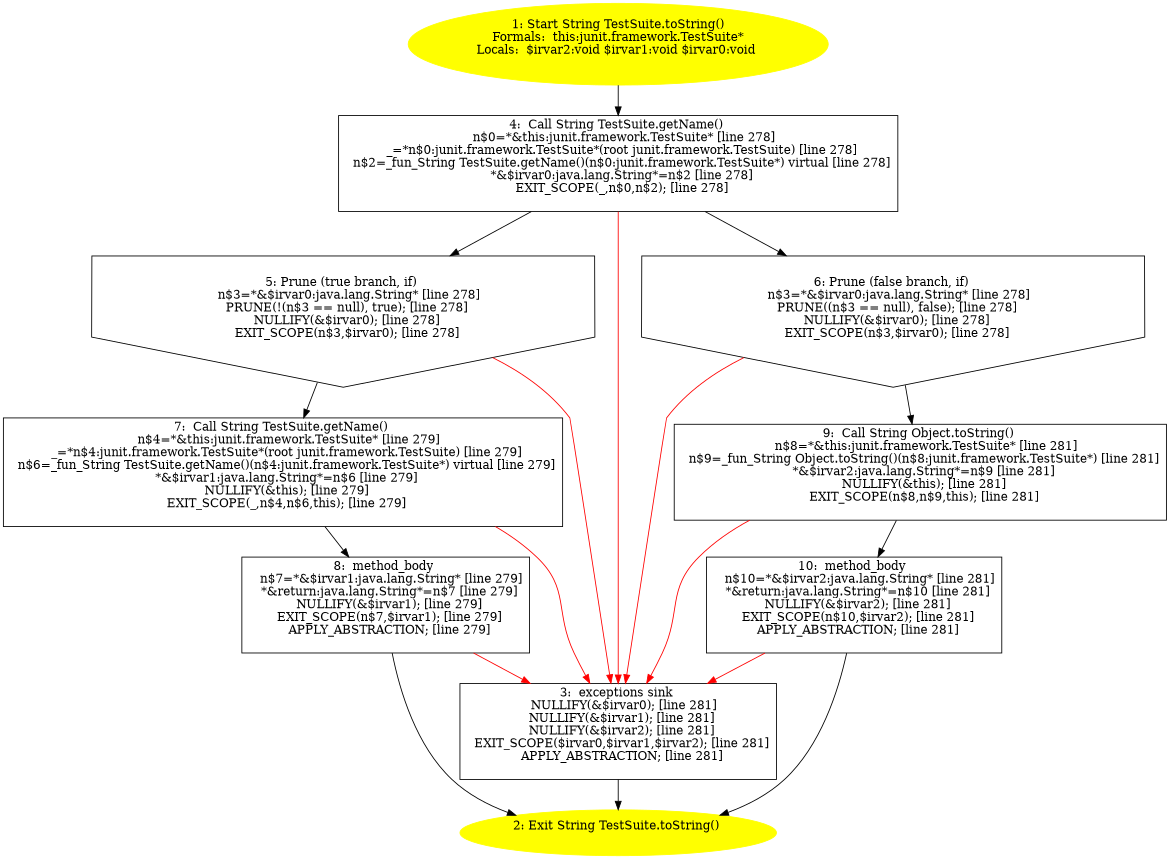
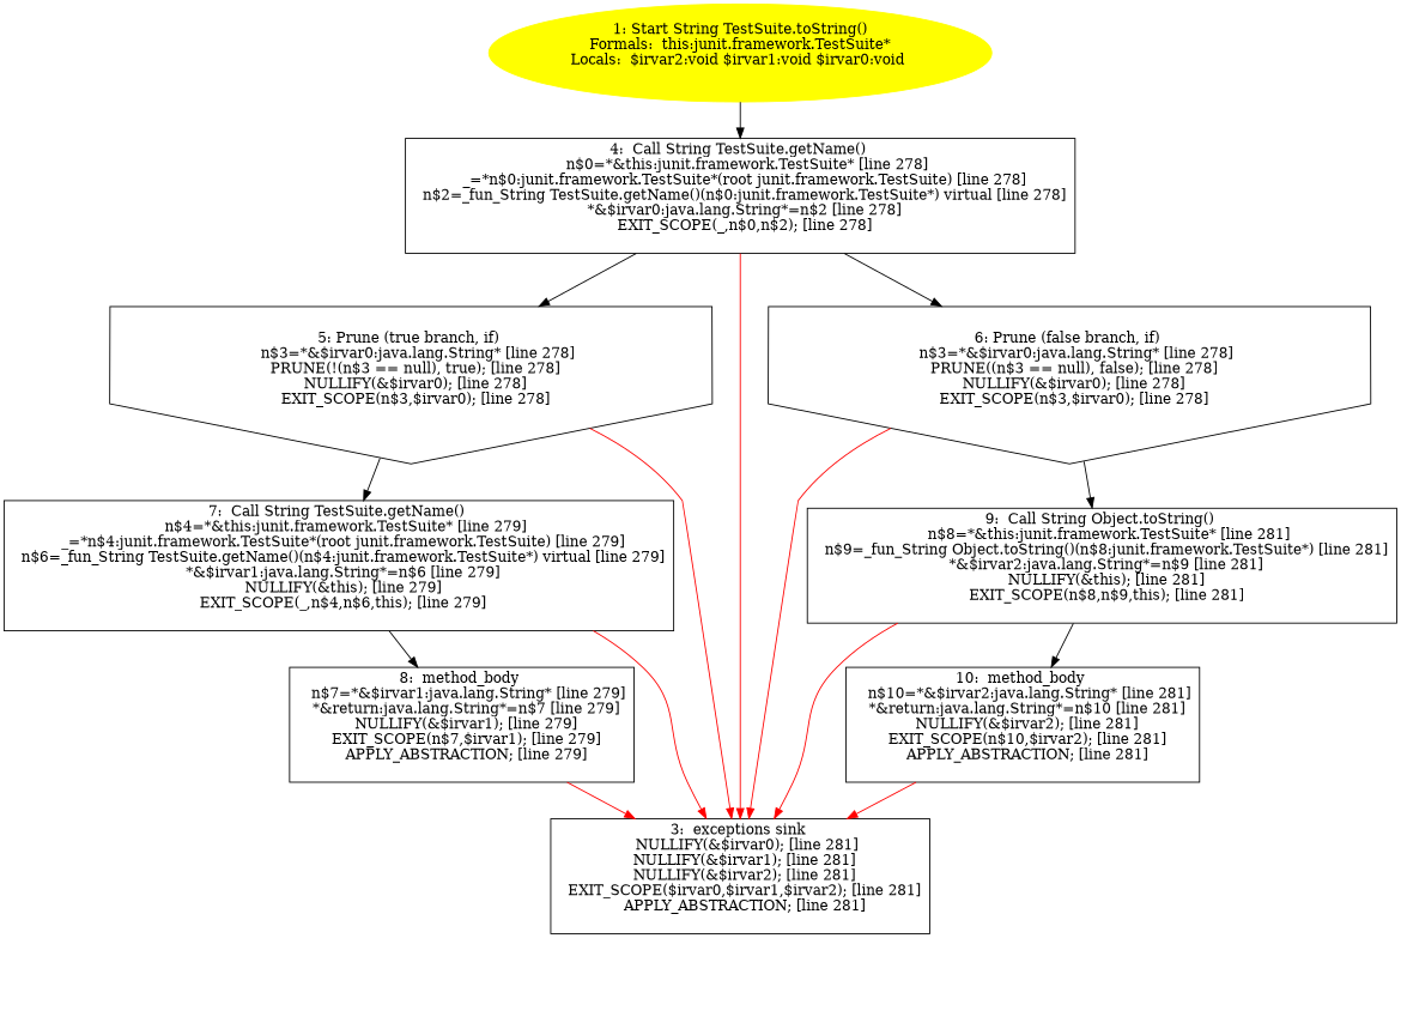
  digraph {
    node [shape=box]
    n1 [color=yellow label="1: Start String TestSuite.toString()\nFormals:  this:junit.framework.TestSuite*\nLocals:  $irvar2:void $irvar1:void $irvar0:void \n  " style=filled shape=""]
    n2 [label="4:  Call String TestSuite.getName() \n   n$0=*&this:junit.framework.TestSuite* [line 278]\n  _=*n$0:junit.framework.TestSuite*(root junit.framework.TestSuite) [line 278]\n  n$2=_fun_String TestSuite.getName()(n$0:junit.framework.TestSuite*) virtual [line 278]\n  *&$irvar0:java.lang.String*=n$2 [line 278]\n  EXIT_SCOPE(_,n$0,n$2); [line 278]\n "]
    n3 [label="3:  exceptions sink \n   NULLIFY(&$irvar0); [line 281]\n  NULLIFY(&$irvar1); [line 281]\n  NULLIFY(&$irvar2); [line 281]\n  EXIT_SCOPE($irvar0,$irvar1,$irvar2); [line 281]\n  APPLY_ABSTRACTION; [line 281]\n "]
    n4 [label="5: Prune (true branch, if) \n   n$3=*&$irvar0:java.lang.String* [line 278]\n  PRUNE(!(n$3 == null), true); [line 278]\n  NULLIFY(&$irvar0); [line 278]\n  EXIT_SCOPE(n$3,$irvar0); [line 278]\n " shape=invhouse]
    n5 [label="6: Prune (false branch, if) \n   n$3=*&$irvar0:java.lang.String* [line 278]\n  PRUNE((n$3 == null), false); [line 278]\n  NULLIFY(&$irvar0); [line 278]\n  EXIT_SCOPE(n$3,$irvar0); [line 278]\n " shape=invhouse]
-   n6 [color=yellow label="2: Exit String TestSuite.toString() \n  " style=filled shape=""]
    n7 [label="7:  Call String TestSuite.getName() \n   n$4=*&this:junit.framework.TestSuite* [line 279]\n  _=*n$4:junit.framework.TestSuite*(root junit.framework.TestSuite) [line 279]\n  n$6=_fun_String TestSuite.getName()(n$4:junit.framework.TestSuite*) virtual [line 279]\n  *&$irvar1:java.lang.String*=n$6 [line 279]\n  NULLIFY(&this); [line 279]\n  EXIT_SCOPE(_,n$4,n$6,this); [line 279]\n "]
    n8 [label="9:  Call String Object.toString() \n   n$8=*&this:junit.framework.TestSuite* [line 281]\n  n$9=_fun_String Object.toString()(n$8:junit.framework.TestSuite*) [line 281]\n  *&$irvar2:java.lang.String*=n$9 [line 281]\n  NULLIFY(&this); [line 281]\n  EXIT_SCOPE(n$8,n$9,this); [line 281]\n "]
    n9 [label="8:  method_body \n   n$7=*&$irvar1:java.lang.String* [line 279]\n  *&return:java.lang.String*=n$7 [line 279]\n  NULLIFY(&$irvar1); [line 279]\n  EXIT_SCOPE(n$7,$irvar1); [line 279]\n  APPLY_ABSTRACTION; [line 279]\n "]
    n10 [label="10:  method_body \n   n$10=*&$irvar2:java.lang.String* [line 281]\n  *&return:java.lang.String*=n$10 [line 281]\n  NULLIFY(&$irvar2); [line 281]\n  EXIT_SCOPE(n$10,$irvar2); [line 281]\n  APPLY_ABSTRACTION; [line 281]\n "]
    n1 -> n2
    n2 -> n3 [color=red]
    n2 -> n4
    n2 -> n5
-   n3 -> n6
    n4 -> n3 [color=red]
    n4 -> n7
    n5 -> n3 [color=red]
    n5 -> n8
    n7 -> n3 [color=red]
    n7 -> n9
    n8 -> n3 [color=red]
    n8 -> n10
    n9 -> n3 [color=red]
-   n9 -> n6
    n10 -> n3 [color=red]
-   n10 -> n6
  }
